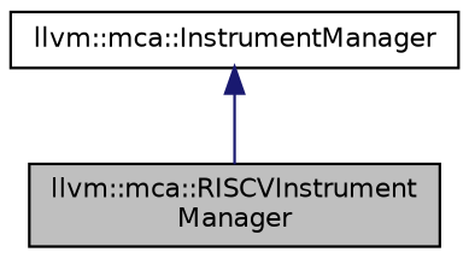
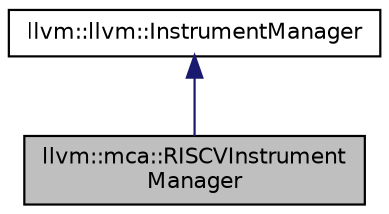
  digraph {
    node [color=black fontname=Helvetica fontsize=10 shape=record]
    n1 [fillcolor=grey75 fontcolor=black height=0.2 label="llvm::mca::RISCVInstrument\lManager" style=filled width=0.4]
-   n2 [height=0.2 label="llvm::mca::InstrumentManager" width=0.4]
+   n2 [height=0.2 label="llvm::llvm::InstrumentManager" width=0.4]
    n2 -> n1 [color=midnightblue dir=back fontname=Helvetica fontsize=10 labelfontname=Helvetica labelfontsize=10 style=solid]
  }
